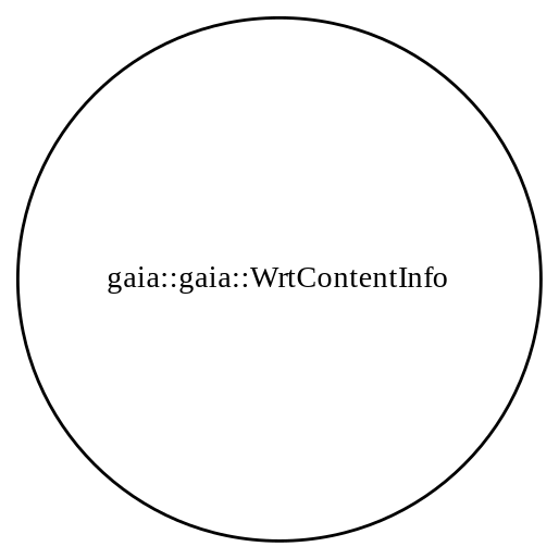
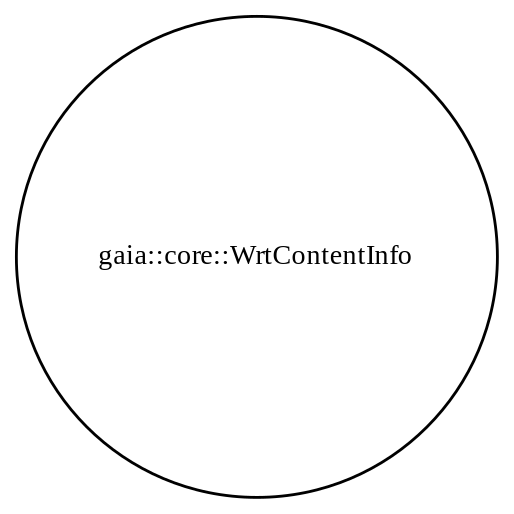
  digraph {
    rankdir=LR
    fontname="Liberation Serif"
-   n1 [color=black fillcolor=white fontname="Liberation Serif" fontsize=10 height=0.2 label="gaia::gaia::WrtContentInfo" shape=circle style=filled width=0.4]
+   n1 [color=black fillcolor=white fontname="Liberation Serif" fontsize=10 height=0.2 label="gaia::core::WrtContentInfo" shape=circle style=filled width=0.4]
  }
